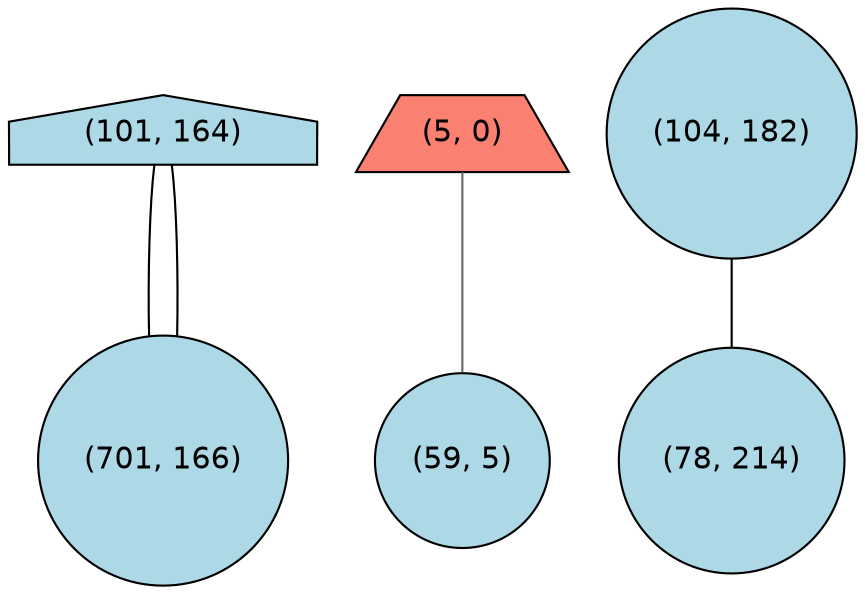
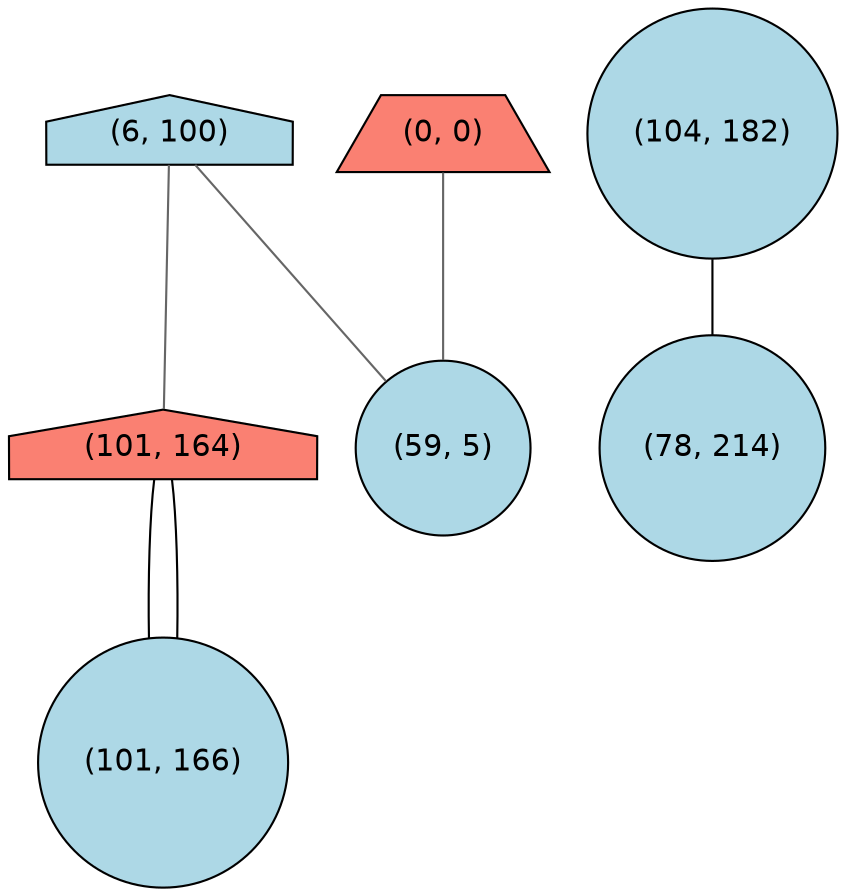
  graph {
    fontname="DejaVu Sans"
    node [fillcolor=lightblue fontname="DejaVu Sans" shape=circle style=filled]
    edge [color=gray40 fontname="DejaVu Sans" weight=1]
-   "(101, 164)" [shape=house]
+   "(6, 100)" [shape=house]
+   "(101, 164)" [fillcolor=salmon shape=house]
    "(59, 5)"
-   "(101, 166)" [label="(701, 166)"]
-   "(0, 0)" [fillcolor=salmon shape=trapezium label="(5, 0)"]
+   "(101, 166)"
+   "(0, 0)" [fillcolor=salmon shape=trapezium]
    "(104, 182)"
    "(78, 214)"
+   "(6, 100)" -- "(101, 164)"
+   "(6, 100)" -- "(59, 5)"
    "(101, 164)" -- "(101, 166)" [color=black]
    "(101, 164)" -- "(101, 166)" [color=black]
    "(0, 0)" -- "(59, 5)" [weight=4]
    "(104, 182)" -- "(78, 214)" [color=black]
  }
